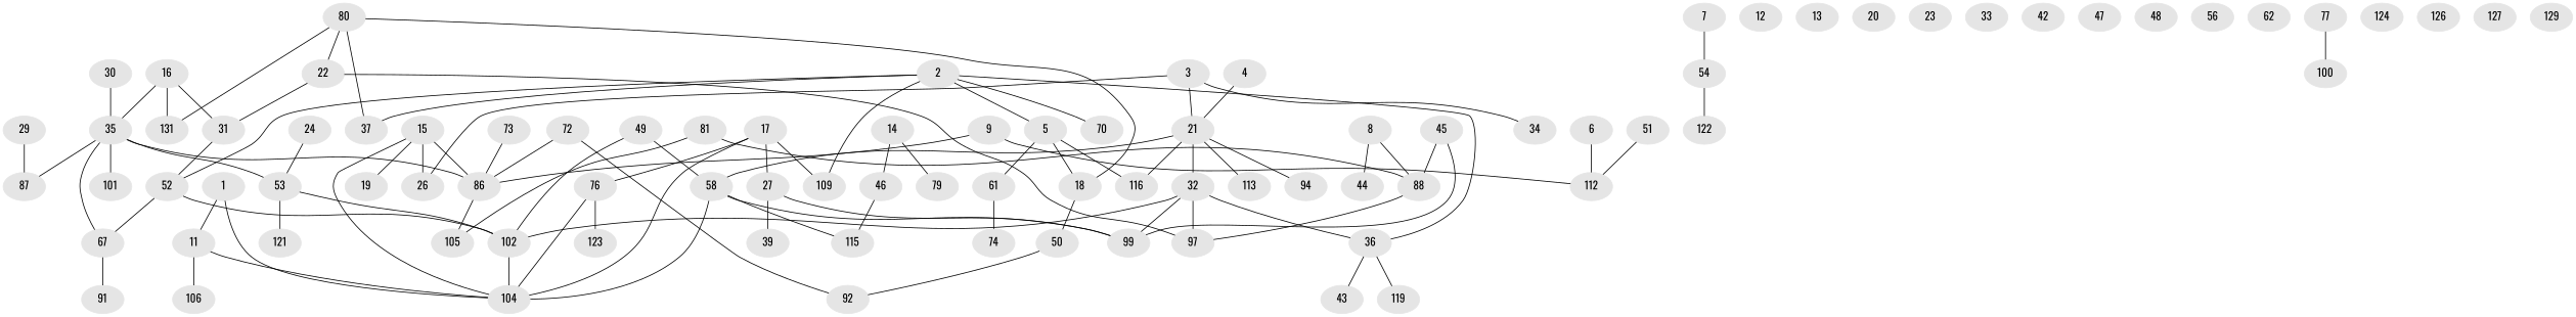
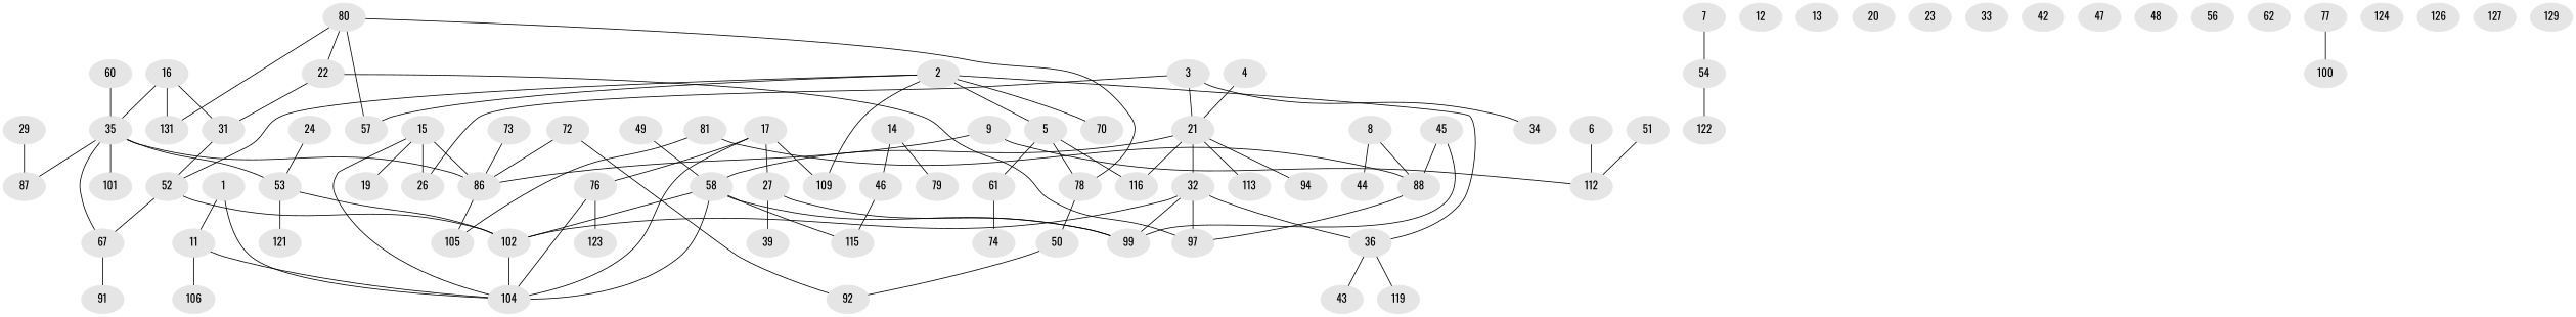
  graph {
    fontname=Oswald
    node [color=gray90 fontname=Oswald style=filled]
    edge [fontname=Oswald]
    1 [super="+59"]
    11
    104 [super="+110"]
    106
    2 [super="+55"]
    5 [super="+40"]
    36 [super="+95"]
    52
-   57 [super="+134" label=37]
+   57 [super="+134"]
    70
    109
-   18
+   18 [label=78]
    61
    116 [super="+128"]
    43 [super="+64"]
    119
    102 [super="+125"]
    67 [super="+84"]
    3 [super="+25"]
    21 [super="+28"]
    26
    34 [super="+80"]
    32 [super="+93"]
    58 [super="+83"]
    94
    113
    4
    50
    74
    6 [super="+66"]
    112
    31
    54 [super="+82"]
    122
    7
    8 [super="+65"]
    44
    88 [super="+117"]
    97 [super="+98"]
    9 [super="+130"]
    86 [super="+114"]
    105
    n43 [label=80 super="+120"]
    22 [super="+69"]
    131
    12
    13 [super="+60"]
    14 [super="+90"]
    46
    79
    115 [super="+132"]
    15 [super="+71"]
    19
    16 [super="+68"]
    35 [super="+75"]
    53 [super="+89"]
    87 [super="+96"]
    101
    17 [super="+103"]
    27 [super="+107"]
    76 [super="+85"]
    39 [super="+108"]
    99 [super="+111"]
    123
    92 [super="+118"]
    20
    23
    121
    24
    29 [super="+38"]
-   30 [super="+37"]
+   30 [super="+37" label=60]
    33
    91
    42
    45
    47
    48 [super="+78"]
    49
    51
    56
    62
    72
    73
    77
    100
    81
    124 [super="+133"]
    126
    127
    129
    1 -- 11
    1 -- 104
    11 -- 104
    11 -- 106
    2 -- 5
    2 -- 36
    2 -- 52
    2 -- 57
    2 -- 70
    2 -- 109
    5 -- 18
    5 -- 61
    5 -- 116
    36 -- 43
    36 -- 119
    52 -- 102
    52 -- 67
    18 -- 50
    61 -- 74
    102 -- 104
    67 -- 91
    3 -- 21
    3 -- 26
    3 -- 34
    21 -- 116
    21 -- 32
    21 -- 58
    21 -- 94
    21 -- 113
    32 -- 36
    32 -- 102
    32 -- 97
    32 -- 99
    58 -- 104
-   49 -- 102
+   58 -- 102
    58 -- 115
    58 -- 99
    4 -- 21
    50 -- 92
    6 -- 112
    31 -- 52
    54 -- 122
    7 -- 54
    8 -- 44
    8 -- 88
    88 -- 97
    9 -- 112
    9 -- 86
    86 -- 105
    n43 -- 57
    n43 -- 18
    n43 -- 22
    n43 -- 131
    22 -- 31
    22 -- 97
    14 -- 46
    14 -- 79
    46 -- 115
    15 -- 104
    15 -- 26
    15 -- 86
    15 -- 19
    16 -- 31
    16 -- 131
    16 -- 35
    35 -- 67
    35 -- 86
    35 -- 53
    35 -- 87
    35 -- 101
    53 -- 102
    53 -- 121
    17 -- 104
    17 -- 109
    17 -- 27
    17 -- 76
    27 -- 39
    27 -- 99
    76 -- 104
    76 -- 123
    24 -- 53
    29 -- 87
    30 -- 35
    45 -- 88
    45 -- 99
    49 -- 58
    51 -- 112
    72 -- 86
    72 -- 92
    73 -- 86
    77 -- 100
    81 -- 88
    81 -- 105
  }
